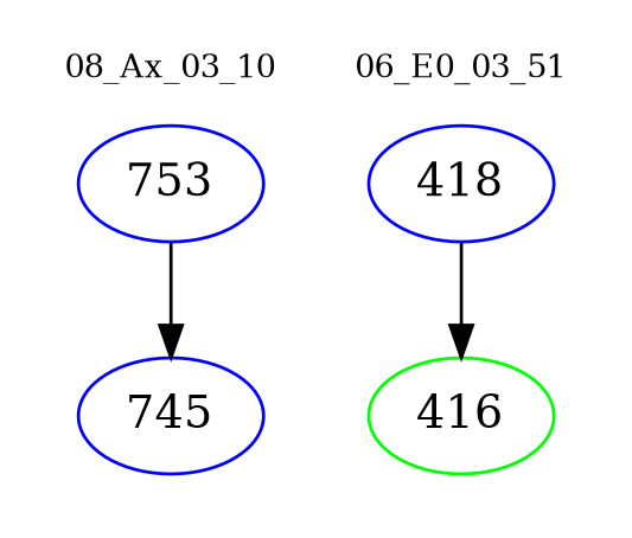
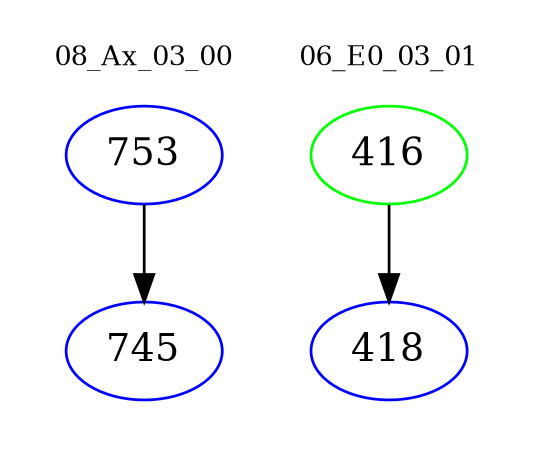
  digraph {
    node [color=blue]
    edge [color=black]
    n1 [label=753]
    n2 [label=745]
    n3 [label=418]
    n4 [color=green label=416]
    subgraph cluster_1 {
      color=white
      fontsize=10
-     label="08_Ax_03_10"
+     label="08_Ax_03_00"
      n1
      n2
    }
    subgraph cluster_2 {
      color=white
      fontsize=10
-     label="06_E0_03_51"
+     label="06_E0_03_01"
      n3
      n4
    }
    n1 -> n2
-   n3 -> n4
+   n4 -> n3
  }
